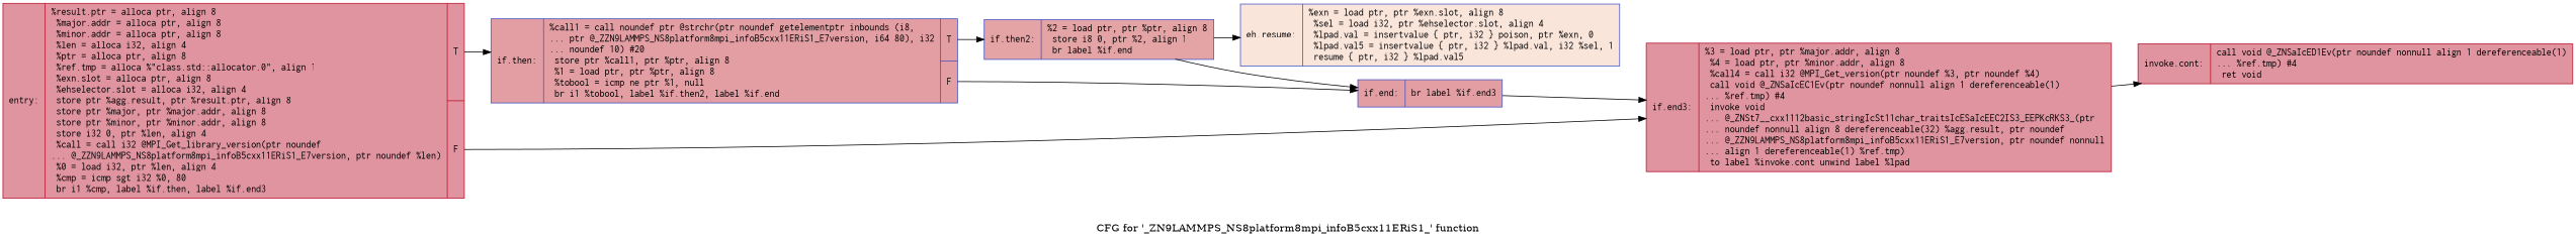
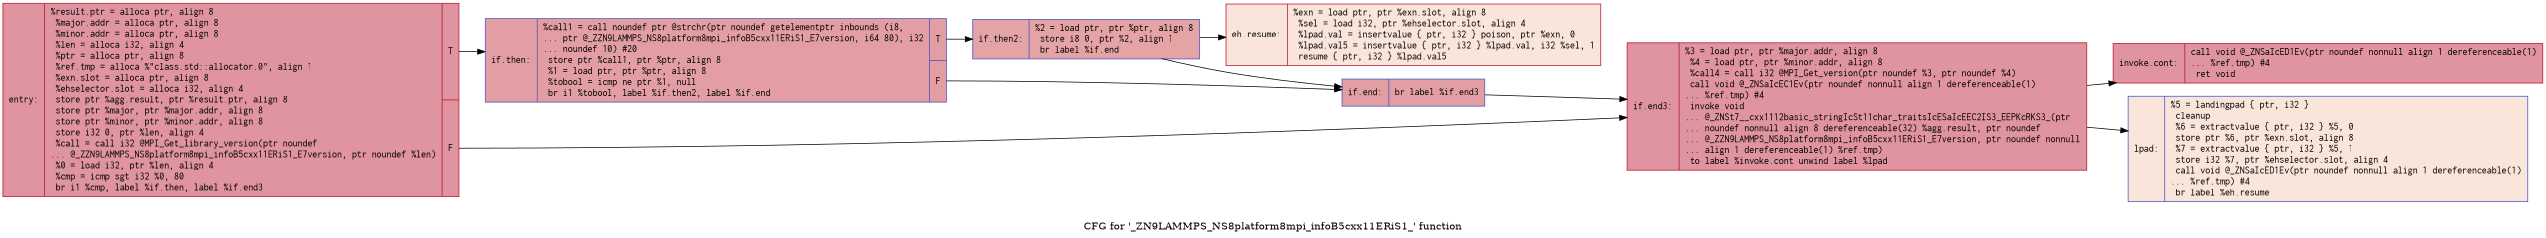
  digraph {
    label="CFG for '_ZN9LAMMPS_NS8platform8mpi_infoB5cxx11ERiS1_' function"
    rankdir=LR
    node [color="#3d50c3ff" fillcolor="#b70d2870" fontname=Courier shape=record style=filled]
    n1 [color="#b70d28ff" label="{entry:\l|  %result.ptr = alloca ptr, align 8\l  %major.addr = alloca ptr, align 8\l  %minor.addr = alloca ptr, align 8\l  %len = alloca i32, align 4\l  %ptr = alloca ptr, align 8\l  %ref.tmp = alloca %\"class.std::allocator.0\", align 1\l  %exn.slot = alloca ptr, align 8\l  %ehselector.slot = alloca i32, align 4\l  store ptr %agg.result, ptr %result.ptr, align 8\l  store ptr %major, ptr %major.addr, align 8\l  store ptr %minor, ptr %minor.addr, align 8\l  store i32 0, ptr %len, align 4\l  %call = call i32 @MPI_Get_library_version(ptr noundef\l... @_ZZN9LAMMPS_NS8platform8mpi_infoB5cxx11ERiS1_E7version, ptr noundef %len)\l  %0 = load i32, ptr %len, align 4\l  %cmp = icmp sgt i32 %0, 80\l  br i1 %cmp, label %if.then, label %if.end3\l|{<s0>T|<s1>F}}"]
    n2 [fillcolor="#be242e70" label="{if.then:\l|  %call1 = call noundef ptr @strchr(ptr noundef getelementptr inbounds (i8,\l... ptr @_ZZN9LAMMPS_NS8platform8mpi_infoB5cxx11ERiS1_E7version, i64 80), i32\l... noundef 10) #20\l  store ptr %call1, ptr %ptr, align 8\l  %1 = load ptr, ptr %ptr, align 8\l  %tobool = icmp ne ptr %1, null\l  br i1 %tobool, label %if.then2, label %if.end\l|{<s0>T|<s1>F}}"]
    n3 [color="#b70d28ff" label="{if.end3:\l|  %3 = load ptr, ptr %major.addr, align 8\l  %4 = load ptr, ptr %minor.addr, align 8\l  %call4 = call i32 @MPI_Get_version(ptr noundef %3, ptr noundef %4)\l  call void @_ZNSaIcEC1Ev(ptr noundef nonnull align 1 dereferenceable(1)\l... %ref.tmp) #4\l  invoke void\l... @_ZNSt7__cxx1112basic_stringIcSt11char_traitsIcESaIcEEC2IS3_EEPKcRKS3_(ptr\l... noundef nonnull align 8 dereferenceable(32) %agg.result, ptr noundef\l... @_ZZN9LAMMPS_NS8platform8mpi_infoB5cxx11ERiS1_E7version, ptr noundef nonnull\l... align 1 dereferenceable(1) %ref.tmp)\l          to label %invoke.cont unwind label %lpad\l}"]
    n4 [fillcolor="#c32e3170" label="{if.then2:\l|  %2 = load ptr, ptr %ptr, align 8\l  store i8 0, ptr %2, align 1\l  br label %if.end\l}"]
    n5 [fillcolor="#be242e70" label="{if.end:\l|  br label %if.end3\l}"]
    n6 [color="#b70d28ff" label="{invoke.cont:\l|  call void @_ZNSaIcED1Ev(ptr noundef nonnull align 1 dereferenceable(1)\l... %ref.tmp) #4\l  ret void\l}"]
-   n8 [fillcolor="#f4c5ad70" label="{eh.resume:\l|  %exn = load ptr, ptr %exn.slot, align 8\l  %sel = load i32, ptr %ehselector.slot, align 4\l  %lpad.val = insertvalue \{ ptr, i32 \} poison, ptr %exn, 0\l  %lpad.val5 = insertvalue \{ ptr, i32 \} %lpad.val, i32 %sel, 1\l  resume \{ ptr, i32 \} %lpad.val5\l}"]
+   n7 [fillcolor="#f4c5ad70" label="{lpad:\l|  %5 = landingpad \{ ptr, i32 \}\l          cleanup\l  %6 = extractvalue \{ ptr, i32 \} %5, 0\l  store ptr %6, ptr %exn.slot, align 8\l  %7 = extractvalue \{ ptr, i32 \} %5, 1\l  store i32 %7, ptr %ehselector.slot, align 4\l  call void @_ZNSaIcED1Ev(ptr noundef nonnull align 1 dereferenceable(1)\l... %ref.tmp) #4\l  br label %eh.resume\l}"]
+   n8 [color="#b70d28ff" fillcolor="#f4c5ad70" label="{eh.resume:\l|  %exn = load ptr, ptr %exn.slot, align 8\l  %sel = load i32, ptr %ehselector.slot, align 4\l  %lpad.val = insertvalue \{ ptr, i32 \} poison, ptr %exn, 0\l  %lpad.val5 = insertvalue \{ ptr, i32 \} %lpad.val, i32 %sel, 1\l  resume \{ ptr, i32 \} %lpad.val5\l}"]
    n1 -> n2 [tailport=s0]
    n1 -> n3 [tailport=s1]
    n2 -> n4 [tailport=s0]
    n2 -> n5 [tailport=s1]
    n3 -> n6
+   n3 -> n7
    n4 -> n5
    n4 -> n8
    n5 -> n3
  }
